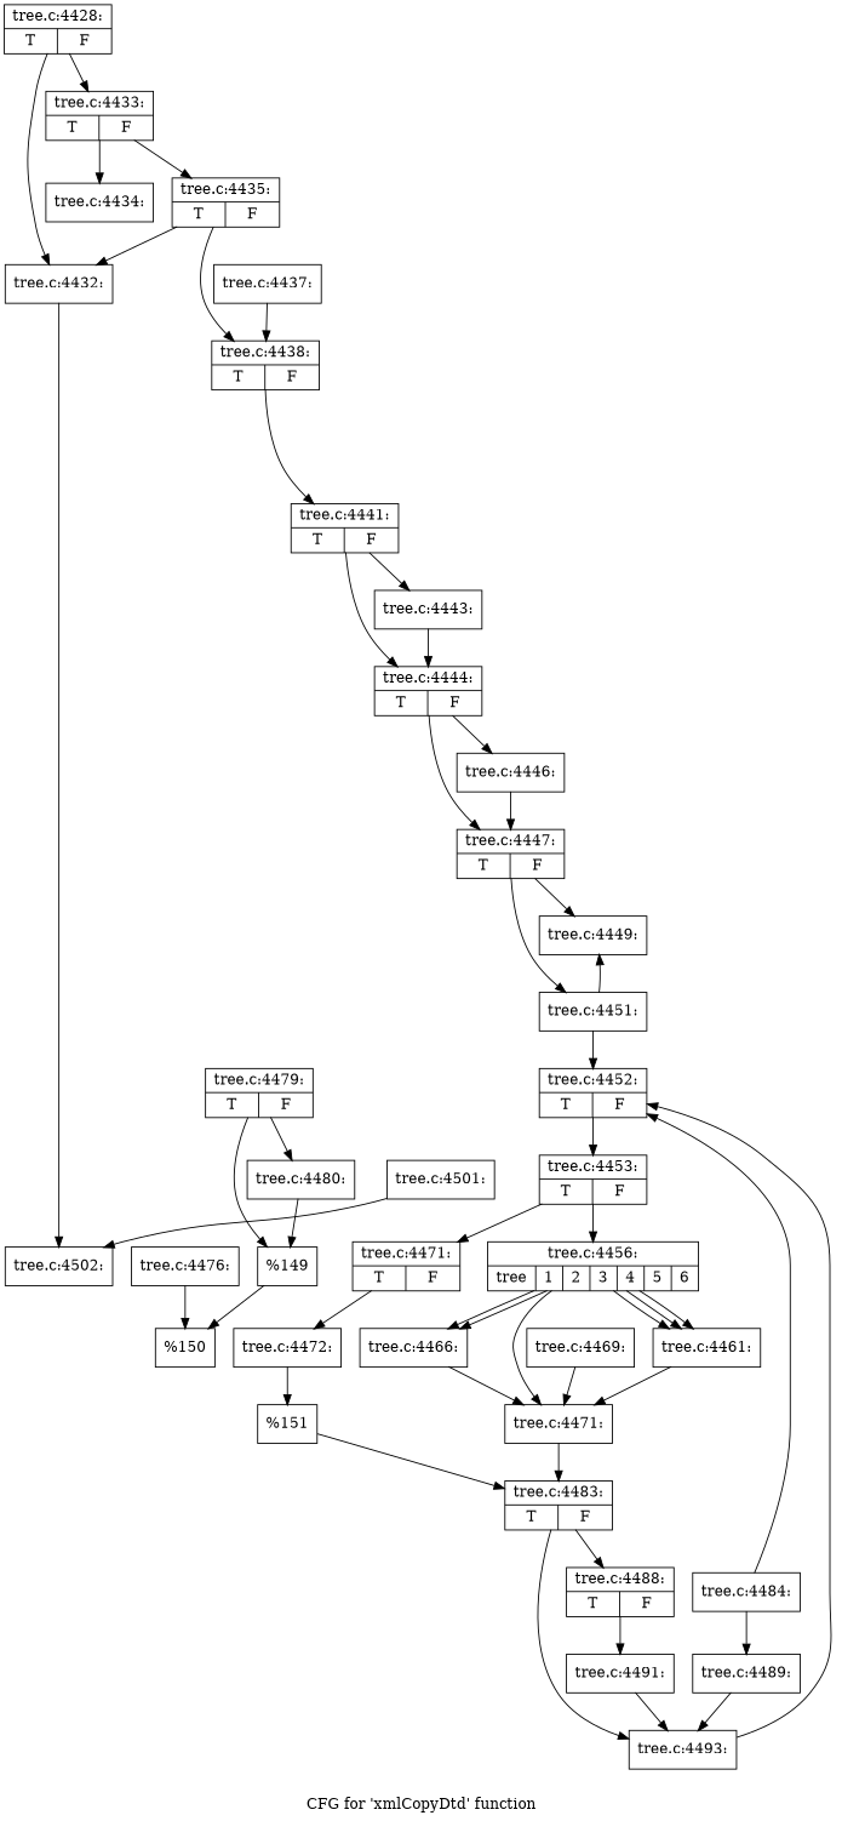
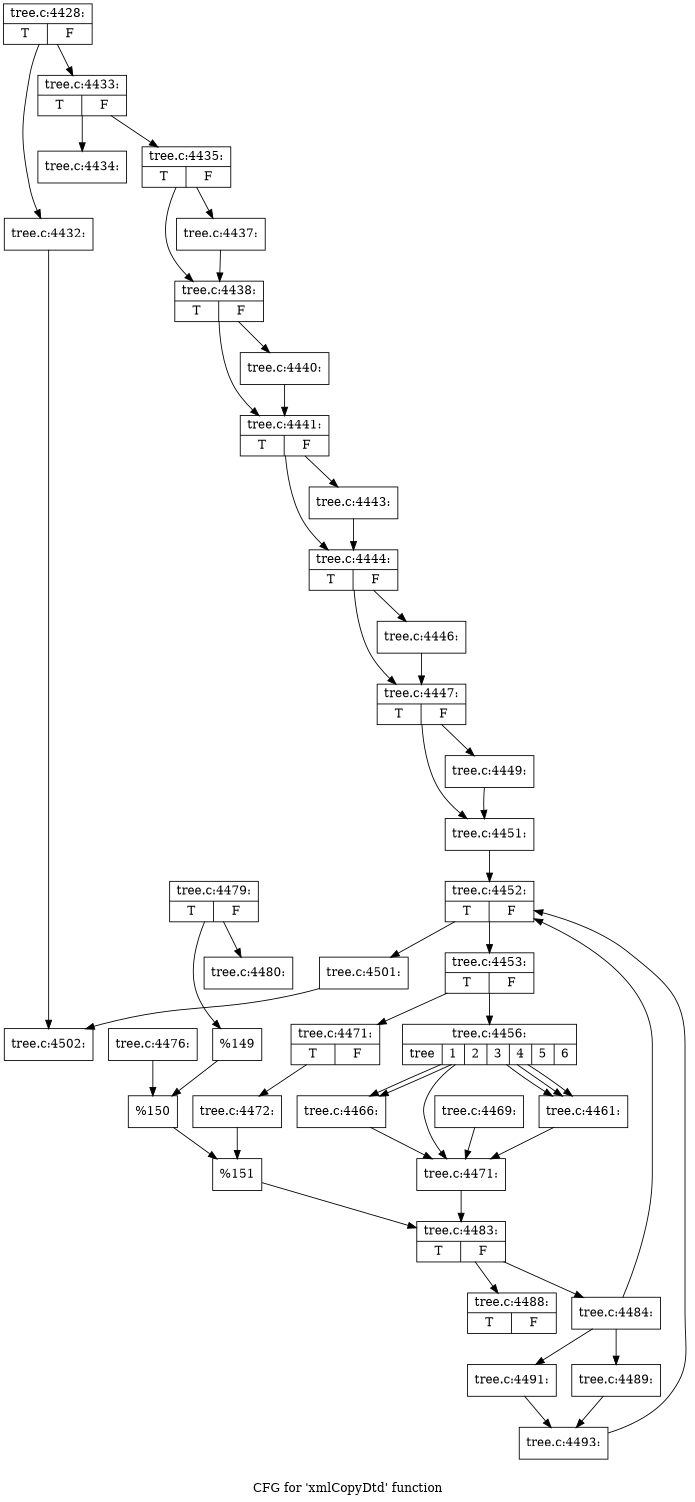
  digraph {
    label="CFG for 'xmlCopyDtd' function"
    node [shape=record]
    n1 [label="{tree.c:4428:|{<s0>T|<s1>F}}"]
    n2 [label="{tree.c:4432:}"]
    n3 [label="{tree.c:4433:|{<s0>T|<s1>F}}"]
    n4 [label="{tree.c:4502:}"]
    n5 [label="{tree.c:4434:}"]
    n6 [label="{tree.c:4435:|{<s0>T|<s1>F}}"]
    n7 [label="{tree.c:4437:}"]
    n8 [label="{tree.c:4438:|{<s0>T|<s1>F}}"]
+   n9 [label="{tree.c:4440:}"]
    n10 [label="{tree.c:4441:|{<s0>T|<s1>F}}"]
    n11 [label="{tree.c:4443:}"]
    n12 [label="{tree.c:4444:|{<s0>T|<s1>F}}"]
    n13 [label="{tree.c:4446:}"]
    n14 [label="{tree.c:4447:|{<s0>T|<s1>F}}"]
    n15 [label="{tree.c:4449:}"]
    n16 [label="{tree.c:4451:}"]
    n17 [label="{tree.c:4452:|{<s0>T|<s1>F}}"]
    n18 [label="{tree.c:4453:|{<s0>T|<s1>F}}"]
    n19 [label="{tree.c:4501:}"]
    n20 [label="{tree.c:4456:|{<s0>tree|<s1>1|<s2>2|<s3>3|<s4>4|<s5>5|<s6>6}}"]
    n21 [label="{tree.c:4471:|{<s0>T|<s1>F}}"]
    n22 [label="{tree.c:4471:}"]
    n23 [label="{tree.c:4461:}"]
    n24 [label="{tree.c:4466:}"]
    n25 [label="{tree.c:4472:}"]
    n26 [label="{tree.c:4483:|{<s0>T|<s1>F}}"]
    n27 [label="{tree.c:4469:}"]
    n28 [label="{%151}"]
    n29 [label="{tree.c:4484:}"]
    n30 [label="{tree.c:4488:|{<s0>T|<s1>F}}"]
    n31 [label="{tree.c:4489:}"]
    n32 [label="{tree.c:4491:}"]
    n33 [label="{tree.c:4476:}"]
    n34 [label="{%150}"]
    n35 [label="{tree.c:4479:|{<s0>T|<s1>F}}"]
    n36 [label="{tree.c:4480:}"]
    n37 [label="{%149}"]
    n38 [label="{tree.c:4493:}"]
    n1 -> n2
    n1 -> n3
    n2 -> n4
    n3 -> n5
    n3 -> n6
-   n6 -> n2
+   n6 -> n7
    n6 -> n8
    n7 -> n8
+   n8 -> n9
    n8 -> n10
+   n9 -> n10
    n10 -> n11
    n10 -> n12
    n11 -> n12
    n12 -> n13
    n12 -> n14
    n13 -> n14
    n14 -> n15
    n14 -> n16
-   n16 -> n15
+   n15 -> n16
    n16 -> n17
    n17 -> n18
+   n17 -> n19
    n18 -> n20
    n18 -> n21
    n19 -> n4
    n20 -> n22
    n20 -> n23
    n20 -> n23
    n20 -> n23
    n20 -> n24
    n20 -> n24
    n21 -> n25
    n22 -> n26
    n23 -> n22
    n24 -> n22
    n25 -> n28
-   n26 -> n38
+   n26 -> n29
    n26 -> n30
    n27 -> n22
    n28 -> n26
    n29 -> n17
    n29 -> n31
-   n30 -> n32
+   n29 -> n32
    n31 -> n38
    n32 -> n38
    n33 -> n34
+   n34 -> n28
    n35 -> n36
    n35 -> n37
-   n36 -> n37
    n37 -> n34
    n38 -> n17
  }
